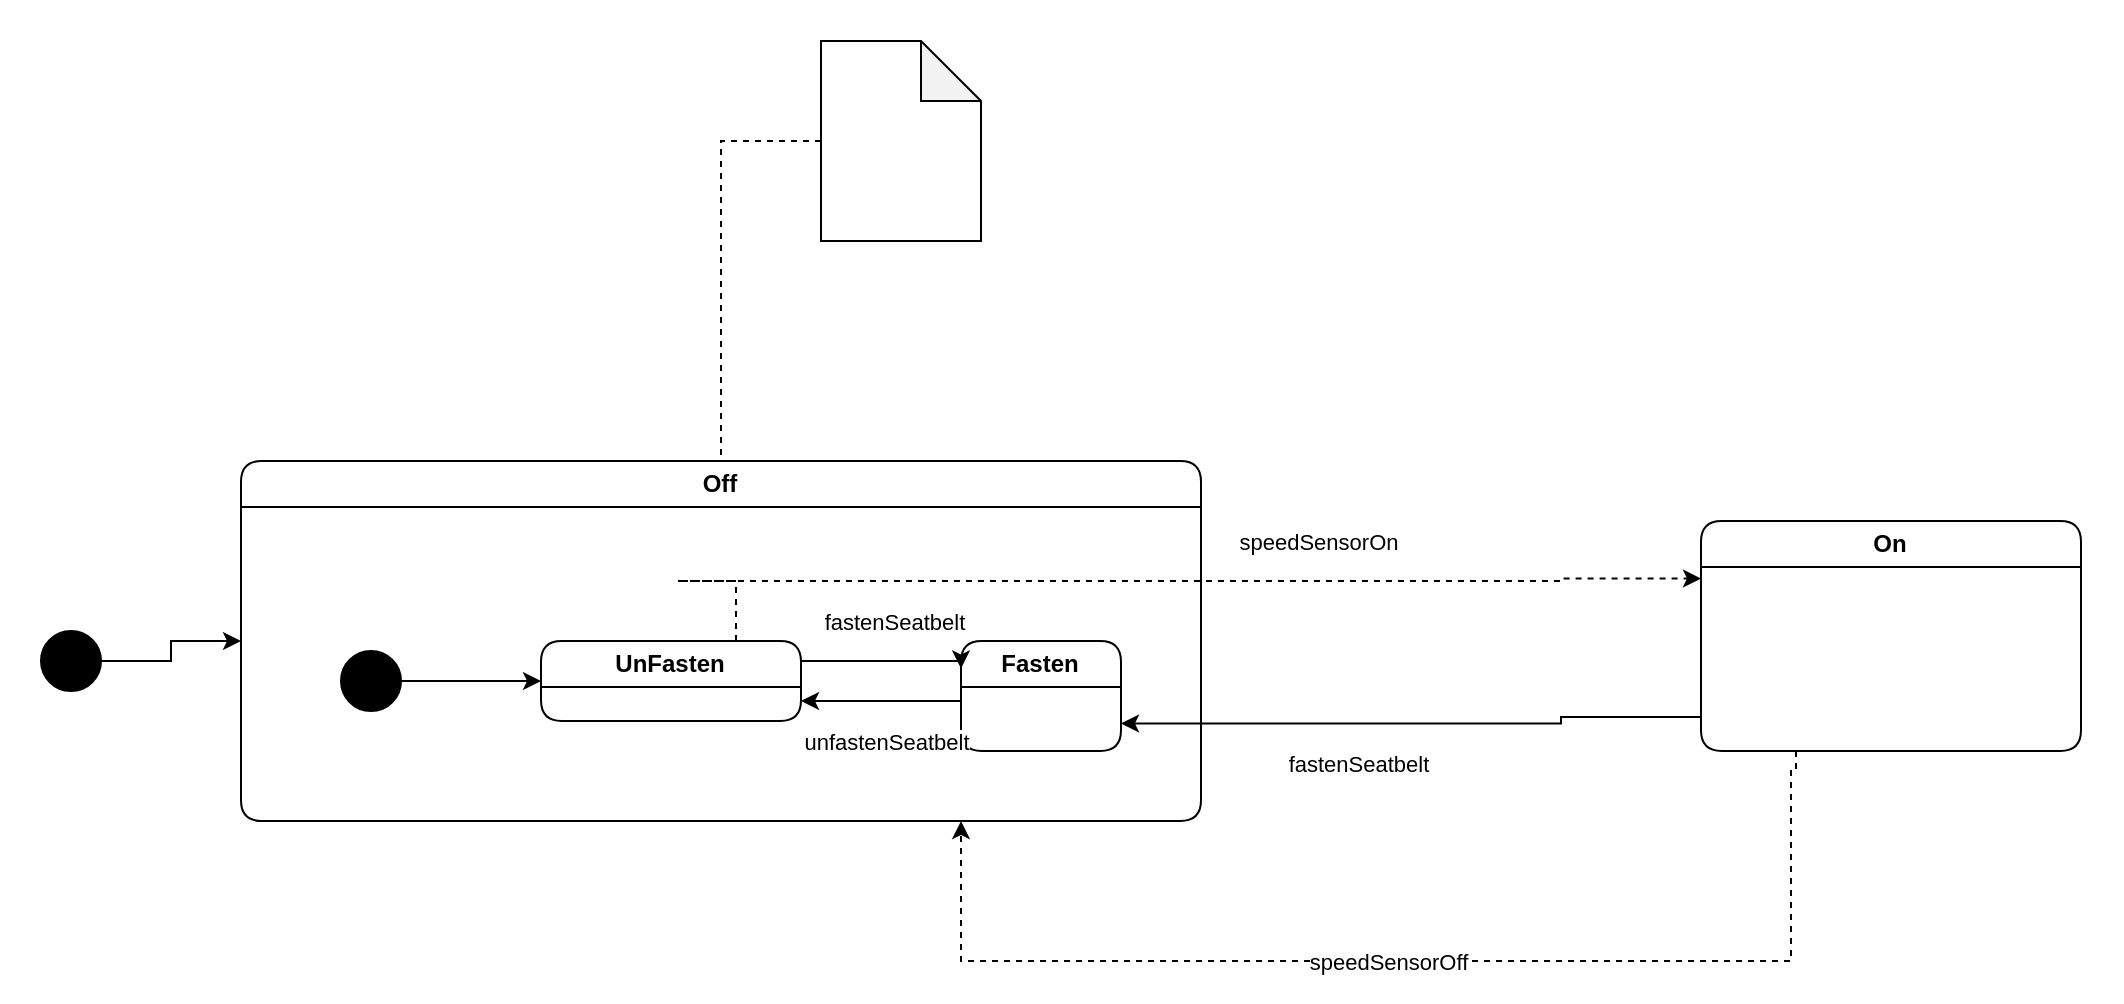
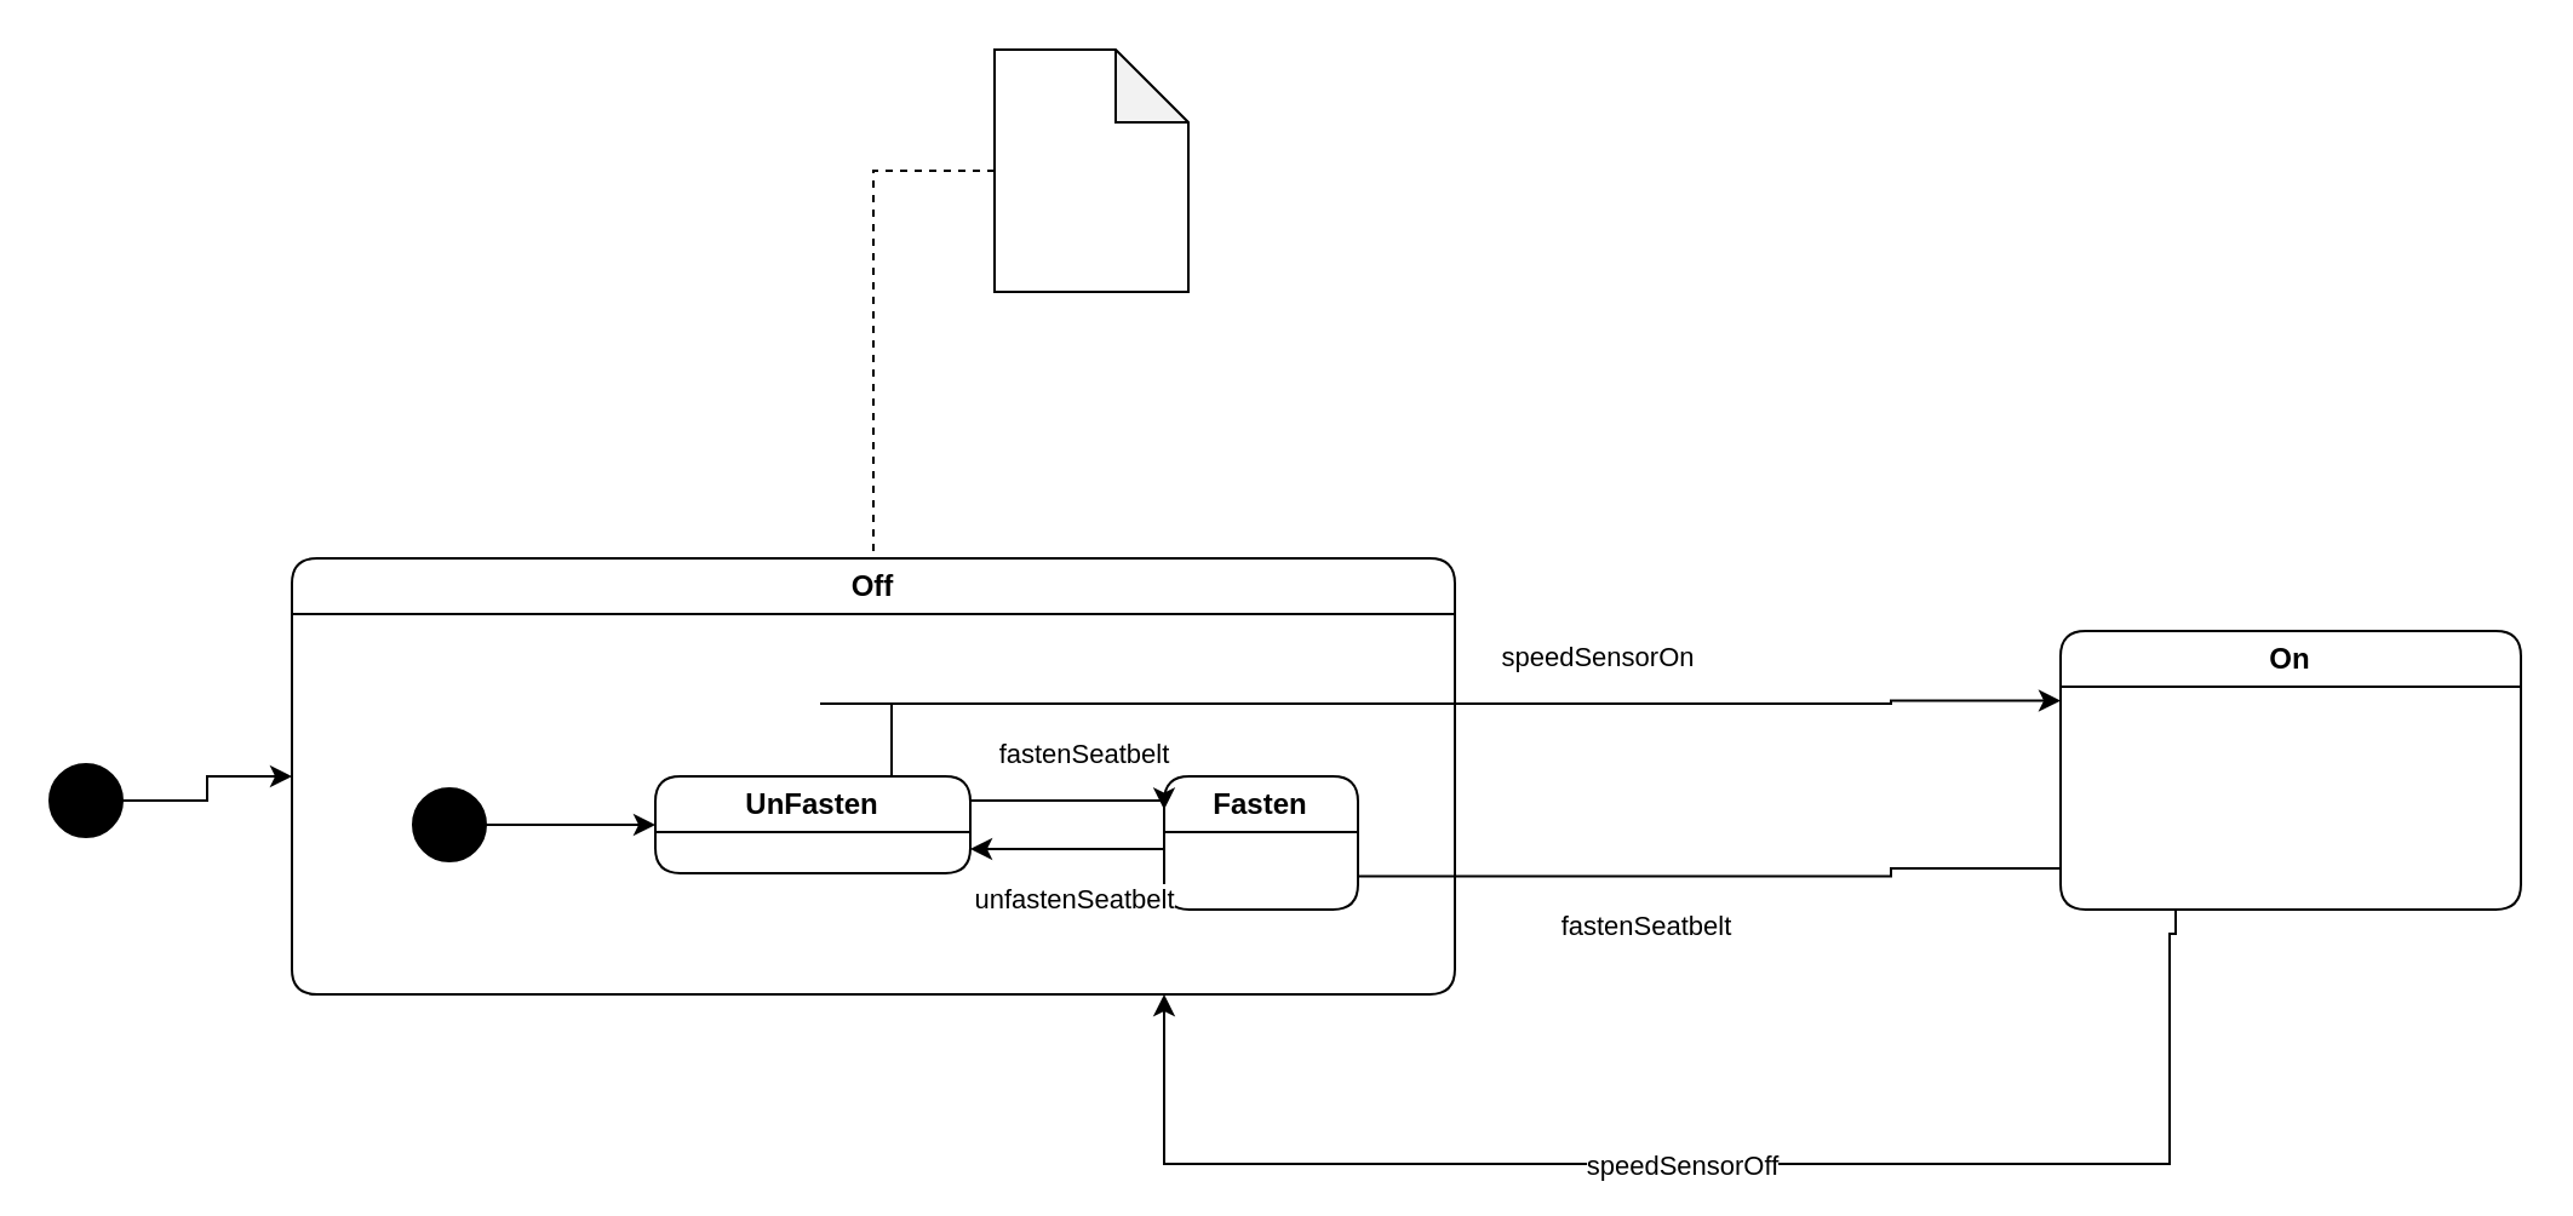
  <mxCell id="0" />
  <mxCell id="1" parent="0" />
  <mxCell id="2" style="edgeStyle=orthogonalEdgeStyle;rounded=0;orthogonalLoop=1;jettySize=auto;html=1;exitX=1;exitY=0.5;exitDx=0;exitDy=0;entryX=0;entryY=0.5;entryDx=0;entryDy=0;" parent="1" source="3" target="11" edge="1"><mxGeometry relative="1" as="geometry"><mxPoint x="20" y="325" as="targetPoint" /></mxGeometry></mxCell>
  <mxCell id="3" value="" style="ellipse;whiteSpace=wrap;html=1;aspect=fixed;glass=0;sketch=0;fillColor=#000000;" parent="1" vertex="1"><mxGeometry x="20" y="315" width="30" height="30" as="geometry" /></mxCell>
- <mxCell id="4" style="edgeStyle=orthogonalEdgeStyle;rounded=0;orthogonalLoop=1;jettySize=auto;html=1;exitX=0.75;exitY=0;exitDx=0;exitDy=0;entryX=0;entryY=0.25;entryDx=0;entryDy=0;dashed=1;" parent="1" source="15" target="8" edge="1"><mxGeometry relative="1" as="geometry"><mxPoint x="640" y="262.5" as="sourcePoint" /><mxPoint x="890" y="305" as="targetPoint" /><Array as="points"><mxPoint x="338" y="290" /><mxPoint x="780" y="290" /><mxPoint x="780" y="299" /></Array></mxGeometry></mxCell>
+ <mxCell id="4" style="edgeStyle=orthogonalEdgeStyle;rounded=0;orthogonalLoop=1;jettySize=auto;html=1;exitX=0.75;exitY=0;exitDx=0;exitDy=0;entryX=0;entryY=0.25;entryDx=0;entryDy=0;" parent="1" source="15" target="8" edge="1"><mxGeometry relative="1" as="geometry"><mxPoint x="640" y="262.5" as="sourcePoint" /><mxPoint x="890" y="305" as="targetPoint" /><Array as="points"><mxPoint x="338" y="290" /><mxPoint x="780" y="290" /><mxPoint x="780" y="299" /></Array></mxGeometry></mxCell>
  <mxCell id="5" value="speedSensorOn" style="edgeLabel;html=1;align=center;verticalAlign=middle;resizable=0;points=[];" parent="4" vertex="1" connectable="0"><mxGeometry x="0.311" y="1" relative="1" as="geometry"><mxPoint x="5" y="-19" as="offset" /></mxGeometry></mxCell>
- <mxCell id="6" style="edgeStyle=orthogonalEdgeStyle;rounded=0;orthogonalLoop=1;jettySize=auto;html=1;exitX=0;exitY=0.75;exitDx=0;exitDy=0;entryX=1;entryY=0.75;entryDx=0;entryDy=0;" parent="1" source="8" target="12" edge="1"><mxGeometry relative="1" as="geometry"><mxPoint x="890" y="345" as="sourcePoint" /><mxPoint x="640" y="370" as="targetPoint" /><Array as="points"><mxPoint x="840" y="358" /><mxPoint x="780" y="358" /><mxPoint x="780" y="350" /></Array></mxGeometry></mxCell>
+ <mxCell id="6" style="edgeStyle=orthogonalEdgeStyle;rounded=0;orthogonalLoop=1;jettySize=auto;html=1;exitX=0;exitY=0.75;exitDx=0;exitDy=0;entryX=1;entryY=0.75;entryDx=0;entryDy=0;endArrow=none;" parent="1" source="8" target="12" edge="1"><mxGeometry relative="1" as="geometry"><mxPoint x="890" y="345" as="sourcePoint" /><mxPoint x="640" y="370" as="targetPoint" /><Array as="points"><mxPoint x="840" y="358" /><mxPoint x="780" y="358" /><mxPoint x="780" y="350" /></Array></mxGeometry></mxCell>
  <mxCell id="7" value="fastenSeatbelt" style="edgeLabel;html=1;align=center;verticalAlign=middle;resizable=0;points=[];" parent="6" vertex="1" connectable="0"><mxGeometry x="-0.087" y="1" relative="1" as="geometry"><mxPoint x="-48" y="19" as="offset" /></mxGeometry></mxCell>
  <mxCell id="8" value="On" style="swimlane;rounded=1;whiteSpace=wrap;html=1;glass=0;sketch=0;" parent="1" vertex="1"><mxGeometry x="850" y="260" width="190" height="115" as="geometry"><mxRectangle x="-190" y="-10" width="60" height="23" as="alternateBounds" /></mxGeometry></mxCell>
  <mxCell id="9" style="edgeStyle=orthogonalEdgeStyle;rounded=0;orthogonalLoop=1;jettySize=auto;html=1;exitX=0;exitY=0.5;exitDx=0;exitDy=0;exitPerimeter=0;entryX=0.5;entryY=0;entryDx=0;entryDy=0;endArrow=none;endFill=0;dashed=1;" parent="1" source="10" target="11" edge="1"><mxGeometry relative="1" as="geometry"><mxPoint x="290" y="145" as="targetPoint" /></mxGeometry></mxCell>
  <mxCell id="10" value="" style="shape=note;whiteSpace=wrap;html=1;backgroundOutline=1;darkOpacity=0.05;glass=0;sketch=0;fillColor=#ffffff;" parent="1" vertex="1"><mxGeometry x="410" y="20" width="80" height="100" as="geometry" /></mxCell>
  <mxCell id="11" value="Off" style="swimlane;rounded=1;whiteSpace=wrap;html=1;glass=0;sketch=0;startSize=23;" parent="1" vertex="1"><mxGeometry x="120" y="230" width="480" height="180" as="geometry"><mxRectangle x="-190" y="-10" width="60" height="23" as="alternateBounds" /></mxGeometry></mxCell>
  <mxCell id="12" value="Fasten" style="swimlane;rounded=1;whiteSpace=wrap;html=1;glass=0;sketch=0;startSize=23;" parent="11" vertex="1"><mxGeometry x="360" y="90" width="80" height="55" as="geometry" /></mxCell>
  <mxCell id="13" style="edgeStyle=orthogonalEdgeStyle;rounded=0;orthogonalLoop=1;jettySize=auto;html=1;exitX=1;exitY=0.5;exitDx=0;exitDy=0;endArrow=classic;endFill=1;entryX=0;entryY=0.5;entryDx=0;entryDy=0;" parent="11" source="14" target="15" edge="1"><mxGeometry relative="1" as="geometry"><mxPoint x="130" y="110" as="targetPoint" /></mxGeometry></mxCell>
  <mxCell id="14" value="" style="ellipse;whiteSpace=wrap;html=1;aspect=fixed;glass=0;sketch=0;fillColor=#000000;container=0;" parent="11" vertex="1"><mxGeometry x="50" y="95" width="30" height="30" as="geometry" /></mxCell>
  <mxCell id="15" value="UnFasten" style="swimlane;rounded=1;whiteSpace=wrap;html=1;glass=0;sketch=0;startSize=23;" parent="11" vertex="1"><mxGeometry x="150" y="90" width="130" height="40" as="geometry" /></mxCell>
  <mxCell id="16" style="edgeStyle=orthogonalEdgeStyle;rounded=0;orthogonalLoop=1;jettySize=auto;html=1;endArrow=classic;endFill=1;exitX=0;exitY=0.75;exitDx=0;exitDy=0;entryX=1;entryY=0.75;entryDx=0;entryDy=0;" parent="11" source="12" target="15" edge="1"><mxGeometry relative="1" as="geometry"><mxPoint x="400" y="170" as="sourcePoint" /><mxPoint x="210" y="170" as="targetPoint" /><Array as="points"><mxPoint x="300" y="120" /><mxPoint x="300" y="120" /></Array></mxGeometry></mxCell>
  <mxCell id="17" value="unfastenSeatbelt" style="edgeLabel;html=1;align=center;verticalAlign=middle;resizable=0;points=[];" parent="16" connectable="0" vertex="1"><mxGeometry x="-0.25" y="2" relative="1" as="geometry"><mxPoint x="-15" y="18" as="offset" /></mxGeometry></mxCell>
  <mxCell id="18" style="edgeStyle=orthogonalEdgeStyle;rounded=0;orthogonalLoop=1;jettySize=auto;html=1;endArrow=classic;endFill=1;entryX=0;entryY=0.25;entryDx=0;entryDy=0;exitX=1;exitY=0.25;exitDx=0;exitDy=0;" parent="11" source="15" target="12" edge="1"><mxGeometry relative="1" as="geometry"><mxPoint x="240" y="100" as="sourcePoint" /><mxPoint x="340" y="120" as="targetPoint" /><Array as="points"><mxPoint x="330" y="100" /><mxPoint x="330" y="100" /></Array></mxGeometry></mxCell>
  <mxCell id="19" value="fastenSeatbelt" style="edgeLabel;html=1;align=center;verticalAlign=middle;resizable=0;points=[];" parent="18" connectable="0" vertex="1"><mxGeometry x="-0.25" y="2" relative="1" as="geometry"><mxPoint x="15" y="-18" as="offset" /></mxGeometry></mxCell>
- <mxCell id="20" style="edgeStyle=orthogonalEdgeStyle;rounded=0;orthogonalLoop=1;jettySize=auto;html=1;entryX=0.75;entryY=1;entryDx=0;entryDy=0;exitX=0.25;exitY=1;exitDx=0;exitDy=0;dashed=1;" parent="1" source="8" target="11" edge="1"><mxGeometry relative="1" as="geometry"><mxPoint x="930" y="460" as="sourcePoint" /><mxPoint x="650" y="520" as="targetPoint" /><Array as="points"><mxPoint x="895" y="385" /><mxPoint x="895" y="480" /><mxPoint x="480" y="480" /></Array></mxGeometry></mxCell>
+ <mxCell id="20" style="edgeStyle=orthogonalEdgeStyle;rounded=0;orthogonalLoop=1;jettySize=auto;html=1;entryX=0.75;entryY=1;entryDx=0;entryDy=0;exitX=0.25;exitY=1;exitDx=0;exitDy=0;" parent="1" source="8" target="11" edge="1"><mxGeometry relative="1" as="geometry"><mxPoint x="930" y="460" as="sourcePoint" /><mxPoint x="650" y="520" as="targetPoint" /><Array as="points"><mxPoint x="895" y="385" /><mxPoint x="895" y="480" /><mxPoint x="480" y="480" /></Array></mxGeometry></mxCell>
  <mxCell id="21" value="speedSensorOff" style="edgeLabel;html=1;align=center;verticalAlign=middle;resizable=0;points=[];" parent="20" connectable="0" vertex="1"><mxGeometry x="-0.087" y="1" relative="1" as="geometry"><mxPoint x="-39" y="-1" as="offset" /></mxGeometry></mxCell>
